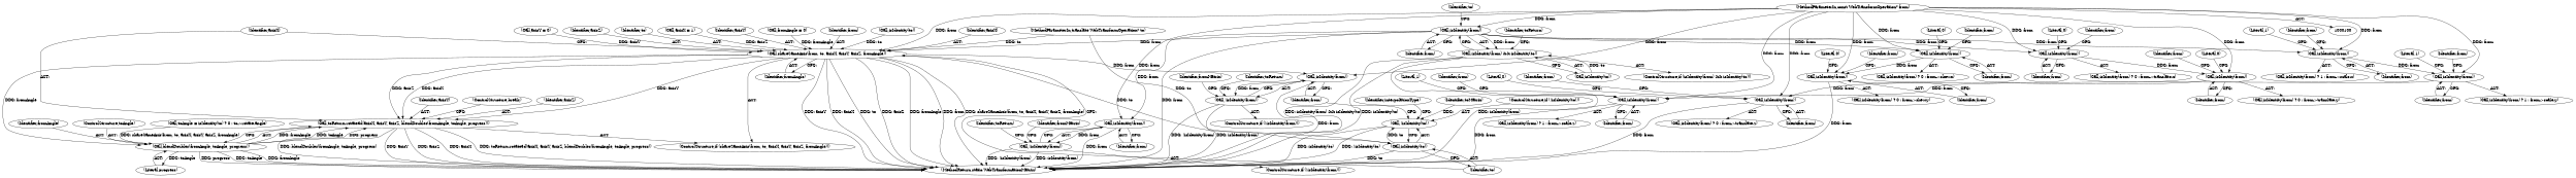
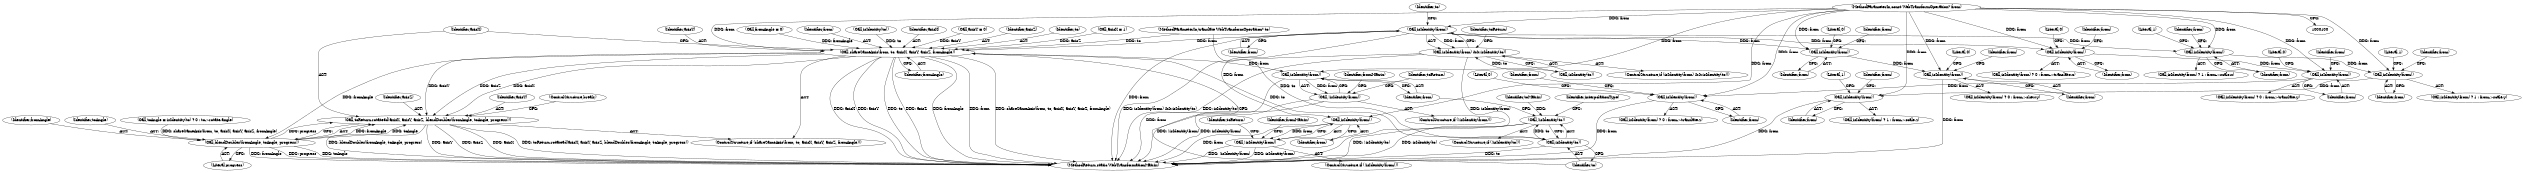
  digraph {
    n1 [label="(Call,isIdentity(from))"]
    n2 [label="(Call,isIdentity(from) && isIdentity(to))"]
    n3 [label="(Call,isIdentity(from))"]
    n4 [label="(Call,shareSameAxis(from, to, axisX, axisY, axisZ, fromAngle))"]
    n5 [label="(Call,isIdentity(from))"]
    n6 [label="(Call,isIdentity(from))"]
    n7 [label="(Call,isIdentity(from))"]
    n8 [label="(MethodReturn,static WebTransformationMatrix)"]
    n9 [label="(Identifier,from)"]
    n10 [label="(Call,isIdentity(to))"]
    n11 [label="(ControlStructure,if (isIdentity(from) && isIdentity(to)))"]
    n12 [label="(Call,isIdentity(from))"]
    n13 [label="(Identifier,from)"]
    n14 [label="(Call,isIdentity(from) ? 0 : from->translate.x)"]
    n15 [label="(Call,isIdentity(from))"]
    n16 [label="(Call,toReturn.rotate3d(axisX, axisY, axisZ, blendDoubles(fromAngle, toAngle, progress)))"]
    n17 [label="(Call,blendDoubles(fromAngle, toAngle, progress))"]
    n18 [label="(Call,isIdentity(to))"]
    n19 [label="(Identifier,fromAngle)"]
    n20 [label="(ControlStructure,if (shareSameAxis(from, to, axisX, axisY, axisZ, fromAngle)))"]
    n21 [label="(Call,isIdentity(from))"]
    n22 [label="(Call,isIdentity(from) ? 1 : from->scale.x)"]
    n23 [label="(Identifier,from)"]
    n24 [label="(Call,isIdentity(from))"]
    n25 [label="(Identifier,from)"]
-   n26 [label="(Call,isIdentity(from) ? 0 : from->skew.x)"]
    n27 [label="(Call,!isIdentity(from))"]
    n28 [label="(Identifier,from)"]
    n29 [label="(MethodParameterIn,const WebTransformOperation* from)"]
    n30 [label="(Call,isIdentity(from))"]
    n31 [label="(Call,isIdentity(from))"]
    1000100
    n33 [label="(Identifier,from)"]
    n34 [label="(Call,isIdentity(from) ? 0 : from->translate.y)"]
    n35 [label="(Identifier,from)"]
    n36 [label="(Call,isIdentity(from) ? 0 : from->translate.z)"]
    n37 [label="(Call,!isIdentity(from))"]
    n38 [label="(Identifier,from)"]
    n39 [label="(Call,isIdentity(from) ? 1 : from->scale.y)"]
    n40 [label="(Identifier,from)"]
    n41 [label="(Call,isIdentity(from) ? 1 : from->scale.z)"]
    n42 [label="(Identifier,from)"]
    n43 [label="(Call,isIdentity(from) ? 0 : from->skew.y)"]
    n44 [label="(Identifier,from)"]
    n45 [label="(Literal,progress)"]
    n46 [label="(Call,!isIdentity(to))"]
    n47 [label="(Identifier,to)"]
    n48 [label="(ControlStructure,if (!isIdentity(to)))"]
    n49 [label="(ControlStructure,if (!isIdentity(from)))"]
    n50 [label="(ControlStructure,if (!isIdentity(from)))"]
    n51 [label="(Identifier,axisY)"]
    n52 [label="(Identifier,interpolationType)"]
    n53 [label="(Call,isIdentity(to))"]
    n54 [label="(Identifier,axisX)"]
    n55 [label="(Identifier,toReturn)"]
    n56 [label="(Literal,0)"]
    n57 [label="(Identifier,fromAngle)"]
    n58 [label="(Literal,0)"]
    n59 [label="(ControlStructure,break;)"]
    n60 [label="(Identifier,toReturn)"]
    n61 [label="(Literal,0)"]
    n62 [label="(Call,axisY = 0)"]
    n63 [label="(Identifier,fromMatrix)"]
    n64 [label="(Literal,1)"]
    n65 [label="(Identifier,toMatrix)"]
    n66 [label="(Identifier,from)"]
    n67 [label="(Identifier,from)"]
    n68 [label="(Literal,0)"]
    n69 [label="(Literal,1)"]
    n70 [label="(Identifier,fromMatrix)"]
    n71 [label="(Identifier,axisZ)"]
-   n72 [label="(ControlStructure,toAngle)"]
+   n72 [label="(Identifier,toAngle)"]
    n73 [label="(Identifier,from)"]
    n74 [label="(Identifier,from)"]
    n75 [label="(Identifier,to)"]
    n76 [label="(Identifier,to)"]
    n77 [label="(Identifier,axisZ)"]
    n78 [label="(Literal,1)"]
    n79 [label="(Identifier,from)"]
    n80 [label="(Call,axisX = 1)"]
    n81 [label="(Identifier,from)"]
    n82 [label="(Identifier,from)"]
    n83 [label="(Literal,0)"]
    n84 [label="(Call,toAngle = isIdentity(to) ? 0 : to->rotate.angle)"]
    n85 [label="(Identifier,axisX)"]
    n86 [label="(Identifier,axisY)"]
    n87 [label="(MethodParameterIn,translate WebTransformOperation* to)"]
    n88 [label="(Identifier,toReturn)"]
    n89 [label="(Call,fromAngle = 0)"]
    n90 [label="(Identifier,from)"]
    n91 [label="(Identifier,from)"]
    n1 -> n2 [label="AST: "]
    n1 -> n2 [label="DDG: from"]
    n1 -> n3 [label="DDG: from"]
    n1 -> n4 [label="DDG: from"]
    n1 -> n5 [label="DDG: from"]
    n1 -> n6 [label="DDG: from"]
    n1 -> n7 [label="DDG: from"]
    n1 -> n8 [label="DDG: from"]
    n1 -> n9 [label="CFG: "]
    n2 -> n1 [label="CFG: "]
    n2 -> n8 [label="DDG: isIdentity(from)"]
    n2 -> n8 [label="DDG: isIdentity(from) && isIdentity(to)"]
    n2 -> n8 [label="DDG: isIdentity(to)"]
    n2 -> n10 [label="CFG: "]
    n2 -> n11 [label="AST: "]
    n3 -> n12 [label="DDG: from"]
    n3 -> n13 [label="CFG: "]
    n3 -> n14 [label="AST: "]
    n4 -> n8 [label="DDG: axisZ"]
    n4 -> n8 [label="DDG: fromAngle"]
    n4 -> n8 [label="DDG: from"]
    n4 -> n8 [label="DDG: shareSameAxis(from, to, axisX, axisY, axisZ, fromAngle)"]
    n4 -> n8 [label="DDG: axisY"]
    n4 -> n8 [label="DDG: axisX"]
    n4 -> n8 [label="DDG: to"]
    n4 -> n15 [label="DDG: from"]
    n4 -> n16 [label="DDG: axisX"]
    n4 -> n16 [label="DDG: axisY"]
    n4 -> n16 [label="DDG: axisZ"]
    n4 -> n17 [label="DDG: fromAngle"]
    n4 -> n18 [label="DDG: to"]
    n4 -> n19 [label="CFG: "]
    n4 -> n20 [label="AST: "]
    n5 -> n21 [label="DDG: from"]
    n5 -> n22 [label="AST: "]
    n5 -> n23 [label="CFG: "]
    n6 -> n24 [label="DDG: from"]
    n6 -> n25 [label="CFG: "]
-   n6 -> n26 [label="AST: "]
    n7 -> n8 [label="DDG: from"]
    n7 -> n27 [label="AST: "]
    n7 -> n27 [label="DDG: from"]
    n7 -> n28 [label="CFG: "]
    n9 -> n1 [label="AST: "]
    n10 -> n2 [label="AST: "]
    n10 -> n2 [label="DDG: to"]
    n12 -> n30 [label="DDG: from"]
    n12 -> n33 [label="CFG: "]
    n12 -> n34 [label="AST: "]
    n13 -> n3 [label="AST: "]
    n15 -> n8 [label="DDG: from"]
    n15 -> n37 [label="AST: "]
    n15 -> n37 [label="DDG: from"]
    n15 -> n38 [label="CFG: "]
    n16 -> n8 [label="DDG: blendDoubles(fromAngle, toAngle, progress)"]
    n16 -> n8 [label="DDG: axisY"]
    n16 -> n8 [label="DDG: axisZ"]
    n16 -> n8 [label="DDG: axisX"]
    n16 -> n8 [label="DDG: toReturn.rotate3d(axisX, axisY, axisZ, blendDoubles(fromAngle, toAngle, progress))"]
    n16 -> n17 [label="CFG: "]
    n16 -> n20 [label="AST: "]
    n17 -> n8 [label="DDG: progress"]
    n17 -> n8 [label="DDG: toAngle"]
    n17 -> n8 [label="DDG: fromAngle"]
    n17 -> n16 [label="AST: "]
    n17 -> n16 [label="DDG: fromAngle"]
    n17 -> n16 [label="DDG: toAngle"]
    n17 -> n16 [label="DDG: progress"]
-   n17 -> n45 [label="DDG: toAngle"]
+   n17 -> n45 [label="CFG: "]
    n18 -> n8 [label="DDG: to"]
    n18 -> n46 [label="AST: "]
    n18 -> n46 [label="DDG: to"]
    n18 -> n47 [label="CFG: "]
    n19 -> n4 [label="AST: "]
    n21 -> n31 [label="DDG: from"]
    n21 -> n39 [label="AST: "]
    n21 -> n40 [label="CFG: "]
    n23 -> n5 [label="AST: "]
    n24 -> n8 [label="DDG: from"]
    n24 -> n43 [label="AST: "]
    n24 -> n44 [label="CFG: "]
    n25 -> n6 [label="AST: "]
    n27 -> n7 [label="CFG: "]
    n27 -> n8 [label="DDG: isIdentity(from)"]
    n27 -> n8 [label="DDG: !isIdentity(from)"]
    n27 -> n50 [label="AST: "]
    n28 -> n7 [label="AST: "]
    n29 -> n1 [label="DDG: from"]
    n29 -> n3 [label="DDG: from"]
    n29 -> n4 [label="DDG: from"]
    n29 -> n5 [label="DDG: from"]
    n29 -> n6 [label="DDG: from"]
    n29 -> n7 [label="DDG: from"]
    n29 -> n12 [label="DDG: from"]
    n29 -> n15 [label="DDG: from"]
    n29 -> n21 [label="DDG: from"]
    n29 -> n24 [label="DDG: from"]
    n29 -> n30 [label="DDG: from"]
    n29 -> n31 [label="DDG: from"]
-   n29 -> 1000100 [label="AST: "]
+   n29 -> 1000100 [label="CFG: "]
    n30 -> n8 [label="DDG: from"]
    n30 -> n35 [label="CFG: "]
    n30 -> n36 [label="AST: "]
    n31 -> n8 [label="DDG: from"]
    n31 -> n41 [label="AST: "]
    n31 -> n42 [label="CFG: "]
    n33 -> n12 [label="AST: "]
    n35 -> n30 [label="AST: "]
    n37 -> n8 [label="DDG: isIdentity(from)"]
    n37 -> n8 [label="DDG: !isIdentity(from)"]
    n37 -> n15 [label="CFG: "]
    n37 -> n49 [label="AST: "]
    n38 -> n15 [label="AST: "]
    n38 -> n46 [label="CFG: "]
    n40 -> n21 [label="AST: "]
    n42 -> n31 [label="AST: "]
    n44 -> n24 [label="AST: "]
    n45 -> n17 [label="AST: "]
    n46 -> n8 [label="DDG: isIdentity(to)"]
    n46 -> n8 [label="DDG: !isIdentity(to)"]
    n46 -> n18 [label="CFG: "]
-   n48 -> n46 [label="AST: "]
+   n46 -> n48 [label="AST: "]
    n47 -> n4 [label="CFG: "]
    n47 -> n18 [label="AST: "]
    n51 -> n16 [label="AST: "]
    n52 -> n46 [label="CFG: "]
    n53 -> n4 [label="DDG: to"]
    n54 -> n4 [label="AST: "]
    n55 -> n27 [label="CFG: "]
    n56 -> n24 [label="CFG: "]
    n57 -> n17 [label="AST: "]
    n58 -> n6 [label="CFG: "]
    n59 -> n16 [label="CFG: "]
    n60 -> n37 [label="CFG: "]
    n61 -> n3 [label="CFG: "]
    n62 -> n4 [label="DDG: axisY"]
    n63 -> n27 [label="CFG: "]
    n64 -> n5 [label="CFG: "]
    n65 -> n46 [label="DDG: "]
    n66 -> n30 [label="CFG: "]
    n67 -> n5 [label="CFG: "]
    n68 -> n30 [label="CFG: "]
    n69 -> n21 [label="CFG: "]
    n70 -> n37 [label="CFG: "]
    n71 -> n4 [label="AST: "]
    n72 -> n17 [label="AST: "]
    n73 -> n31 [label="CFG: "]
    n74 -> n12 [label="CFG: "]
    n75 -> n1 [label="CFG: "]
    n76 -> n4 [label="AST: "]
    n77 -> n16 [label="AST: "]
    n78 -> n31 [label="CFG: "]
    n79 -> n24 [label="CFG: "]
    n80 -> n4 [label="DDG: axisZ"]
    n81 -> n6 [label="CFG: "]
    n82 -> n3 [label="CFG: "]
    n83 -> n12 [label="CFG: "]
    n84 -> n17 [label="DDG: shareSameAxis(from, to, axisX, axisY, axisZ, fromAngle)"]
    n85 -> n4 [label="CFG: "]
    n85 -> n16 [label="AST: "]
    n86 -> n4 [label="AST: "]
    n87 -> n4 [label="DDG: to"]
    n87 -> n18 [label="DDG: to"]
    n88 -> n2 [label="CFG: "]
    n89 -> n4 [label="DDG: fromAngle"]
    n90 -> n21 [label="CFG: "]
    n91 -> n4 [label="AST: "]
  }
